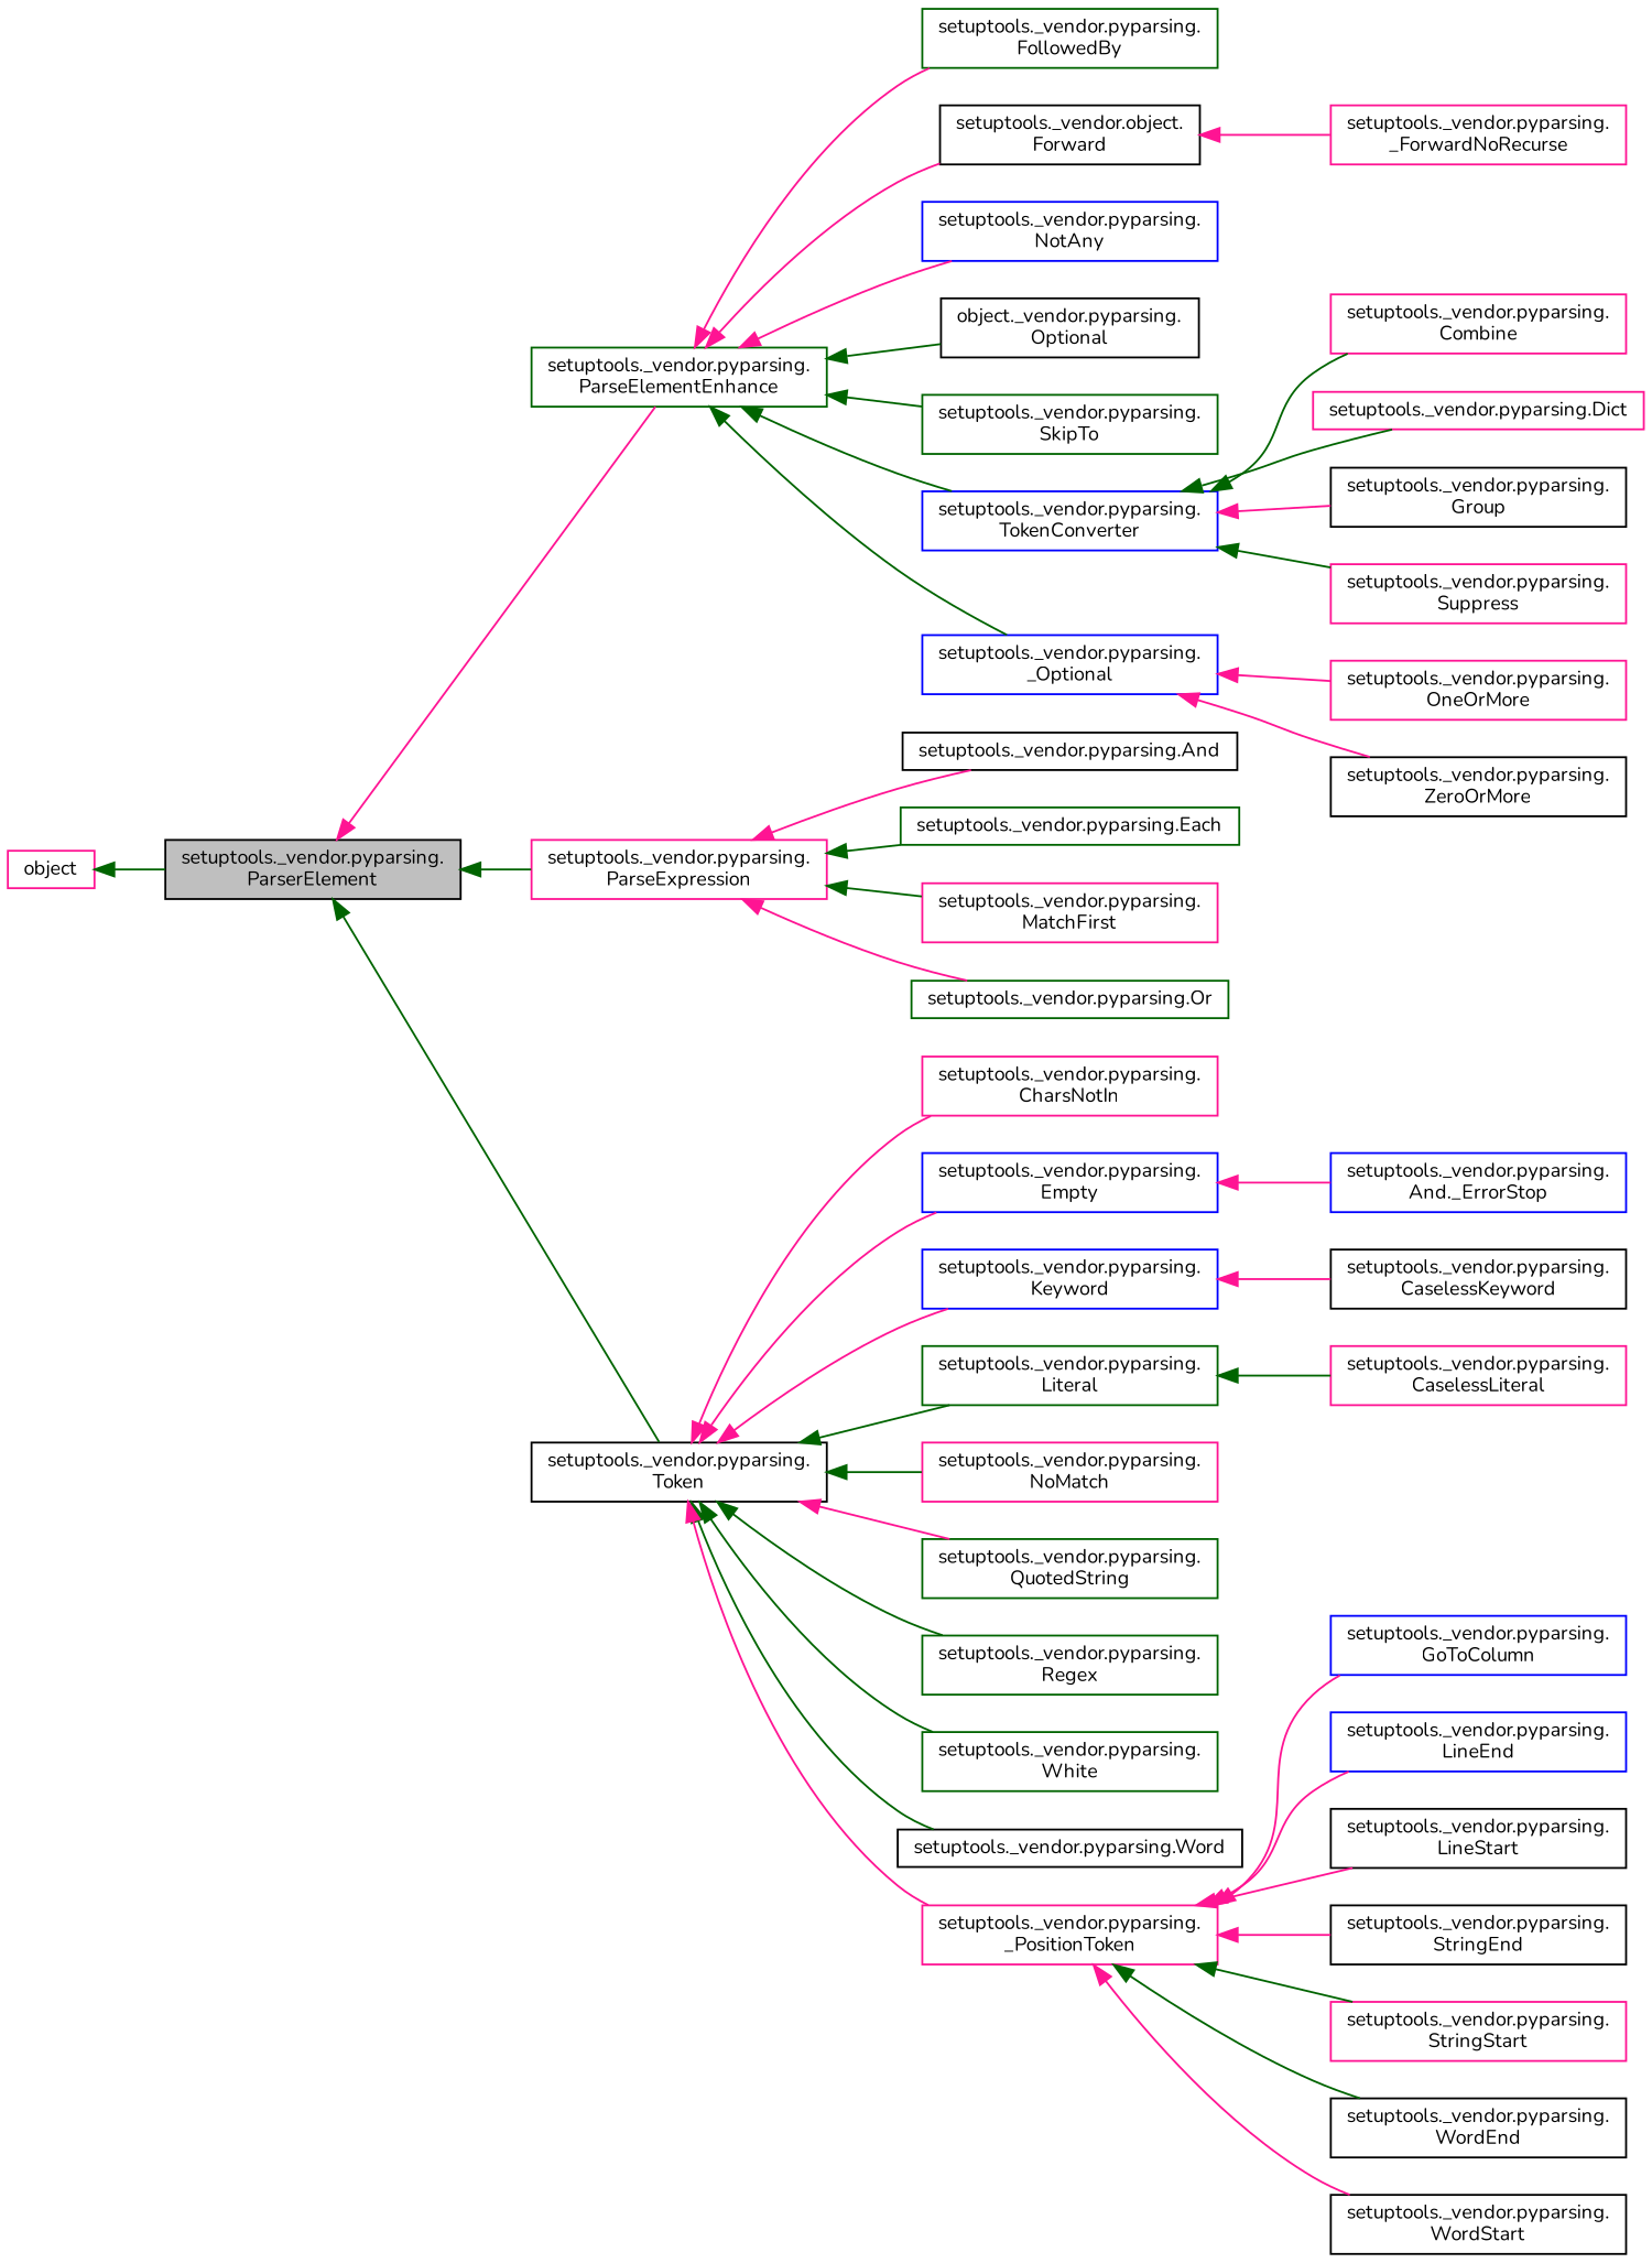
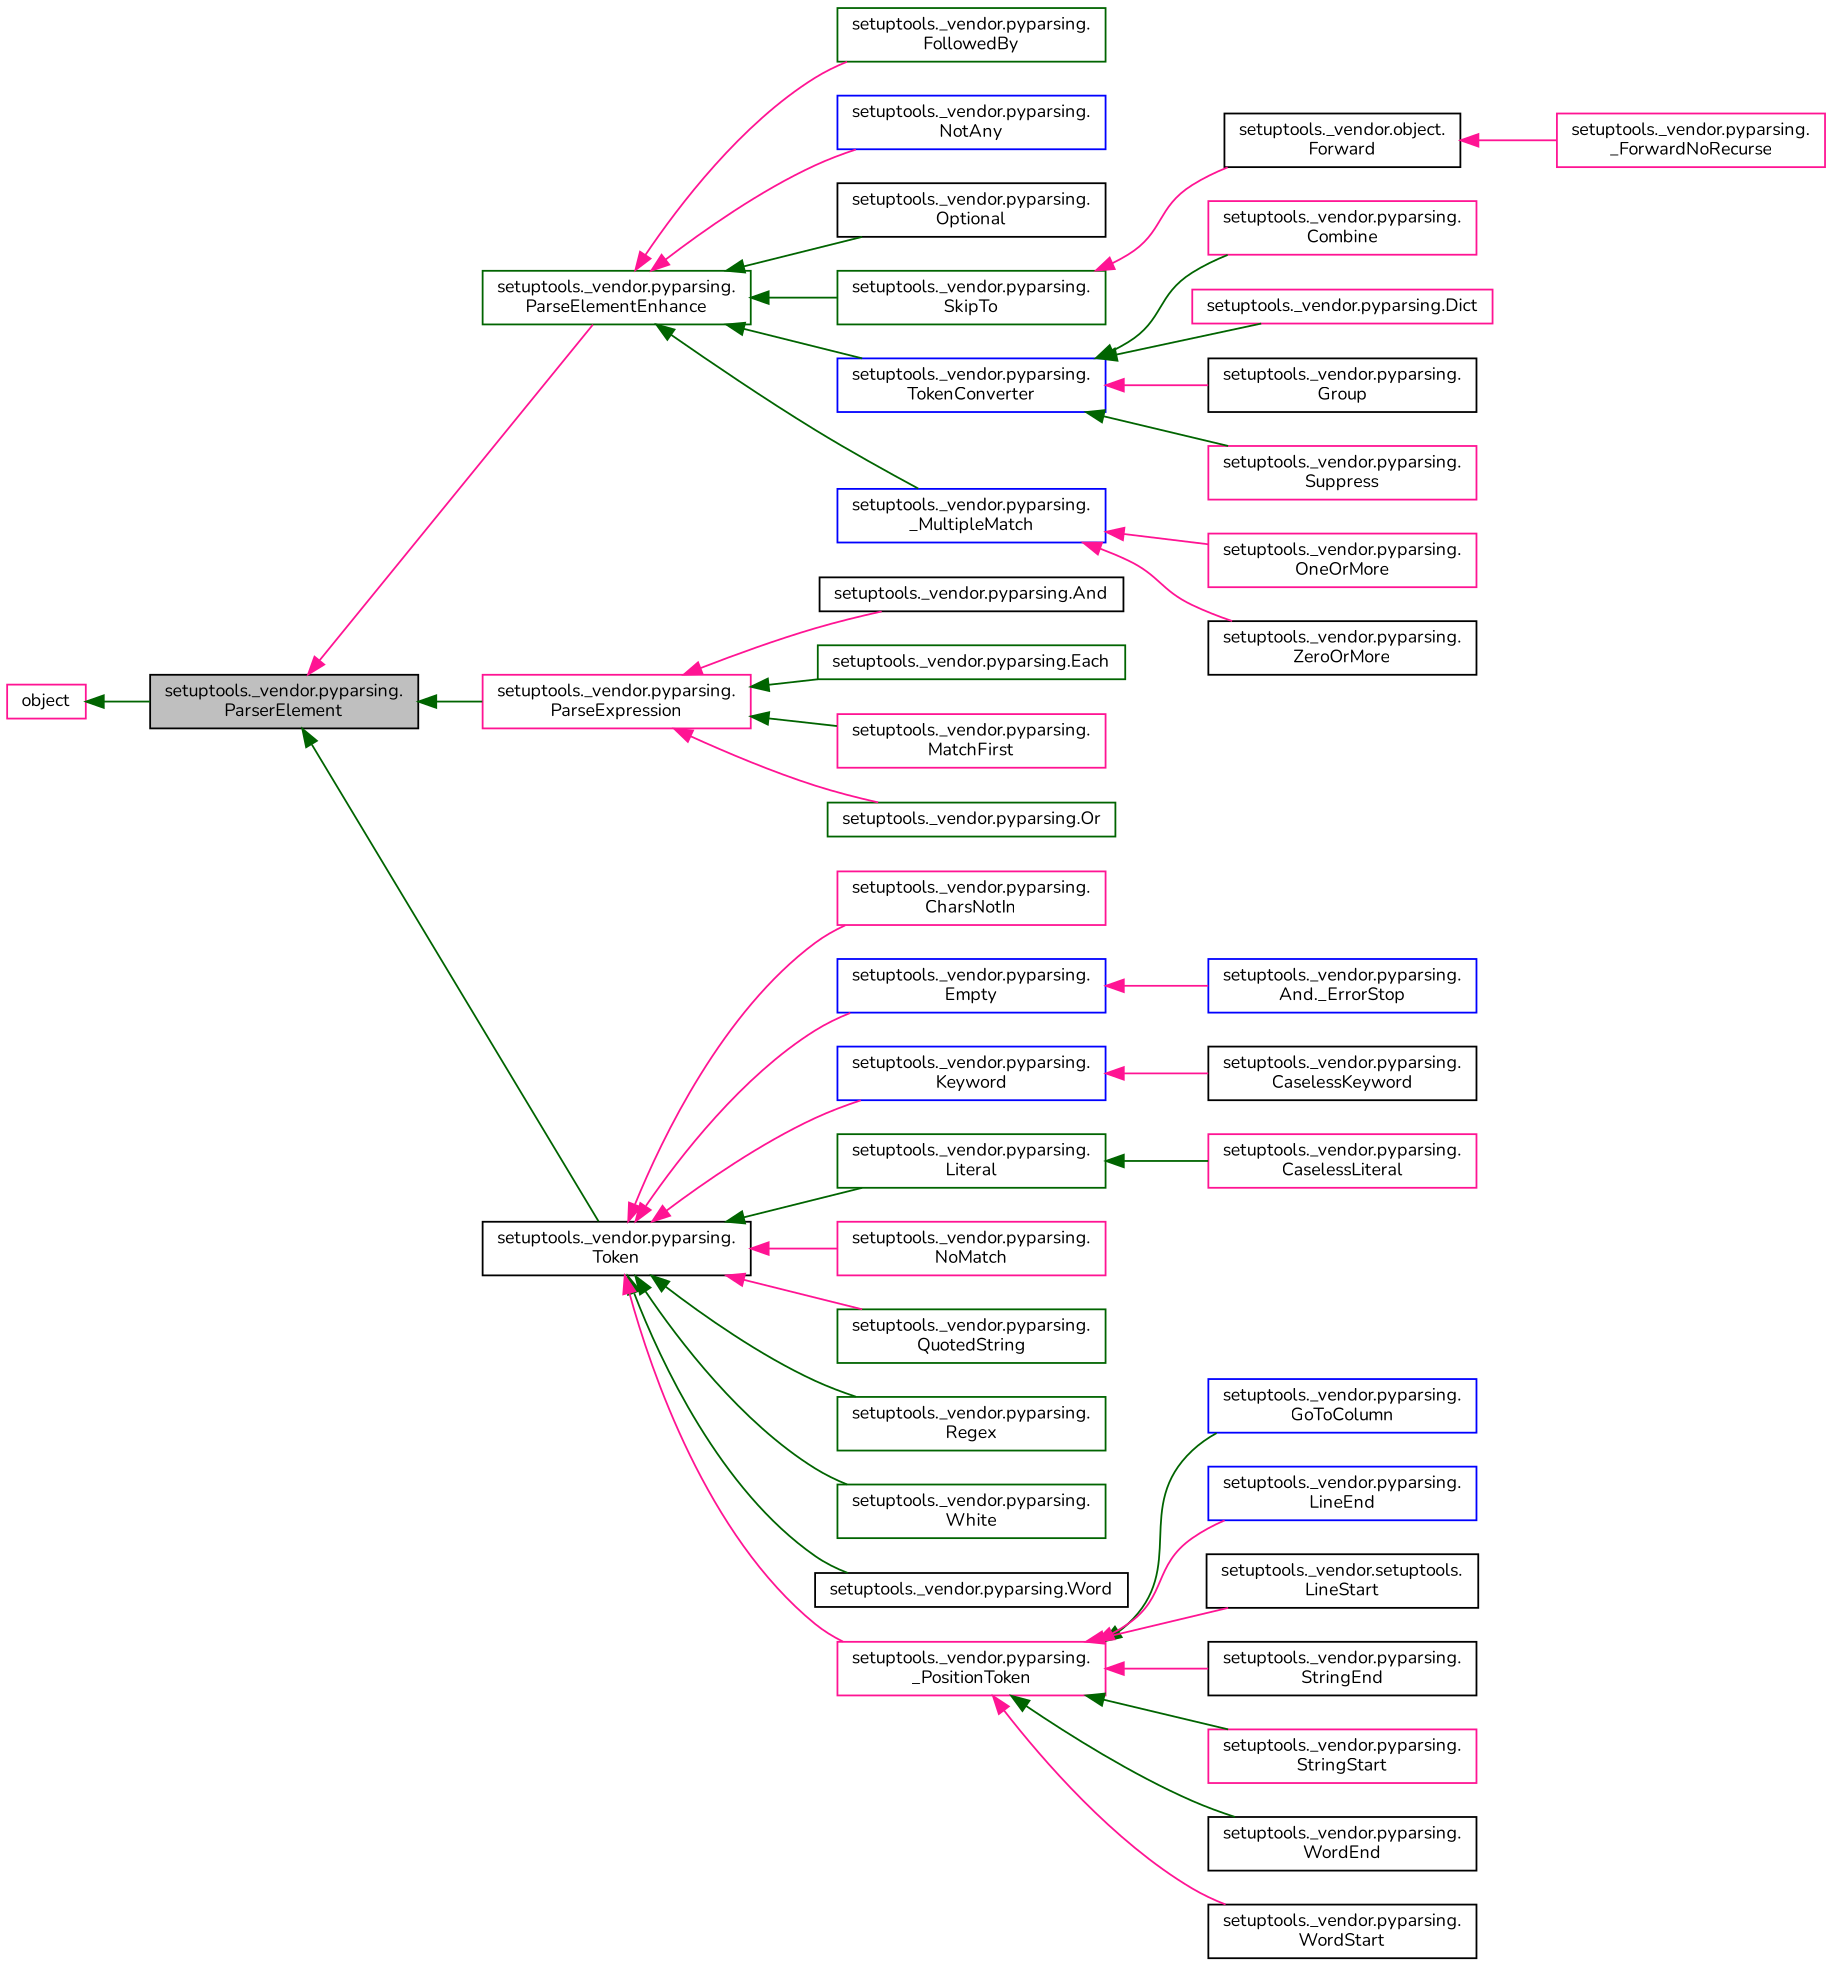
  digraph {
    fontname=Nunito
    rankdir=LR
    node [color=black fillcolor=white fontname=Nunito fontsize=10 shape=record style=filled]
    edge [color=deeppink dir=back fontname=Nunito fontsize=10 labelfontname=Helvetica labelfontsize=10 style=solid]
    n1 [fillcolor=grey75 fontcolor=black height=0.2 label="setuptools._vendor.pyparsing.\lParserElement" width=0.4]
    n2 [color=darkgreen height=0.2 label="setuptools._vendor.pyparsing.\lParseElementEnhance" width=0.4]
    n3 [color=deeppink height=0.2 label="setuptools._vendor.pyparsing.\lParseExpression" width=0.4]
    n4 [height=0.2 label="setuptools._vendor.pyparsing.\lToken" width=0.4]
    n5 [color=darkgreen height=0.2 label="setuptools._vendor.pyparsing.\lFollowedBy" width=0.4]
    n6 [height=0.2 label="setuptools._vendor.object.\lForward" width=0.4]
    n7 [color=blue height=0.2 label="setuptools._vendor.pyparsing.\lNotAny" width=0.4]
-   n8 [height=0.2 label="object._vendor.pyparsing.\lOptional" width=0.4]
+   n8 [height=0.2 label="setuptools._vendor.pyparsing.\lOptional" width=0.4]
    n9 [color=darkgreen height=0.2 label="setuptools._vendor.pyparsing.\lSkipTo" width=0.4]
    n10 [color=blue height=0.2 label="setuptools._vendor.pyparsing.\lTokenConverter" width=0.4]
-   n11 [color=blue height=0.2 label="setuptools._vendor.pyparsing.\l_Optional" width=0.4]
+   n11 [color=blue height=0.2 label="setuptools._vendor.pyparsing.\l_MultipleMatch" width=0.4]
    n12 [height=0.2 label="setuptools._vendor.pyparsing.And" width=0.4]
    n13 [color=darkgreen height=0.2 label="setuptools._vendor.pyparsing.Each" width=0.4]
    n14 [color=deeppink height=0.2 label="setuptools._vendor.pyparsing.\lMatchFirst" width=0.4]
    n15 [color=darkgreen height=0.2 label="setuptools._vendor.pyparsing.Or" width=0.4]
    n16 [color=deeppink height=0.2 label="setuptools._vendor.pyparsing.\lCharsNotIn" width=0.4]
    n17 [color=blue height=0.2 label="setuptools._vendor.pyparsing.\lEmpty" width=0.4]
    n18 [color=blue height=0.2 label="setuptools._vendor.pyparsing.\lKeyword" width=0.4]
    n19 [color=darkgreen height=0.2 label="setuptools._vendor.pyparsing.\lLiteral" width=0.4]
    n20 [color=deeppink height=0.2 label="setuptools._vendor.pyparsing.\lNoMatch" width=0.4]
    n21 [color=darkgreen height=0.2 label="setuptools._vendor.pyparsing.\lQuotedString" width=0.4]
    n22 [color=darkgreen height=0.2 label="setuptools._vendor.pyparsing.\lRegex" width=0.4]
    n23 [color=darkgreen height=0.2 label="setuptools._vendor.pyparsing.\lWhite" width=0.4]
    n24 [height=0.2 label="setuptools._vendor.pyparsing.Word" width=0.4]
    n25 [color=deeppink height=0.2 label="setuptools._vendor.pyparsing.\l_PositionToken" width=0.4]
    n26 [color=deeppink height=0.2 label=object width=0.4]
    n27 [color=deeppink height=0.2 label="setuptools._vendor.pyparsing.\l_ForwardNoRecurse" width=0.4]
    n28 [color=deeppink height=0.2 label="setuptools._vendor.pyparsing.\lCombine" width=0.4]
    n29 [color=deeppink height=0.2 label="setuptools._vendor.pyparsing.Dict" width=0.4]
    n30 [height=0.2 label="setuptools._vendor.pyparsing.\lGroup" width=0.4]
    n31 [color=deeppink height=0.2 label="setuptools._vendor.pyparsing.\lSuppress" width=0.4]
    n32 [color=deeppink height=0.2 label="setuptools._vendor.pyparsing.\lOneOrMore" width=0.4]
    n33 [height=0.2 label="setuptools._vendor.pyparsing.\lZeroOrMore" width=0.4]
    n34 [color=blue height=0.2 label="setuptools._vendor.pyparsing.\lAnd._ErrorStop" width=0.4]
    n35 [height=0.2 label="setuptools._vendor.pyparsing.\lCaselessKeyword" width=0.4]
    n36 [color=deeppink height=0.2 label="setuptools._vendor.pyparsing.\lCaselessLiteral" width=0.4]
    n37 [color=blue height=0.2 label="setuptools._vendor.pyparsing.\lGoToColumn" width=0.4]
    n38 [color=blue height=0.2 label="setuptools._vendor.pyparsing.\lLineEnd" width=0.4]
-   n39 [height=0.2 label="setuptools._vendor.pyparsing.\lLineStart" width=0.4]
+   n39 [height=0.2 label="setuptools._vendor.setuptools.\lLineStart" width=0.4]
    n40 [height=0.2 label="setuptools._vendor.pyparsing.\lStringEnd" width=0.4]
    n41 [color=deeppink height=0.2 label="setuptools._vendor.pyparsing.\lStringStart" width=0.4]
    n42 [height=0.2 label="setuptools._vendor.pyparsing.\lWordEnd" width=0.4]
    n43 [height=0.2 label="setuptools._vendor.pyparsing.\lWordStart" width=0.4]
    n1 -> n2
    n1 -> n3 [color=darkgreen]
    n1 -> n4 [color=darkgreen]
    n2 -> n5
-   n2 -> n6
+   n9 -> n6
    n2 -> n7
    n2 -> n8 [color=darkgreen]
    n2 -> n9 [color=darkgreen]
    n2 -> n10 [color=darkgreen]
    n2 -> n11 [color=darkgreen]
    n3 -> n12
    n3 -> n13 [color=darkgreen]
    n3 -> n14 [color=darkgreen]
    n3 -> n15
    n4 -> n16
    n4 -> n17
    n4 -> n18
    n4 -> n19 [color=darkgreen]
-   n4 -> n20 [color=darkgreen]
+   n4 -> n20
    n4 -> n21
    n4 -> n22 [color=darkgreen]
    n4 -> n23 [color=darkgreen]
    n4 -> n24 [color=darkgreen]
    n4 -> n25
    n6 -> n27
    n10 -> n28 [color=darkgreen]
    n10 -> n29 [color=darkgreen]
    n10 -> n30
    n10 -> n31 [color=darkgreen]
    n11 -> n32
    n11 -> n33
    n17 -> n34
    n18 -> n35
    n19 -> n36 [color=darkgreen]
-   n25 -> n37
+   n25 -> n37 [color=darkgreen]
    n25 -> n38
    n25 -> n39
    n25 -> n40
    n25 -> n41 [color=darkgreen]
    n25 -> n42 [color=darkgreen]
    n25 -> n43
    n26 -> n1 [color=darkgreen]
  }
